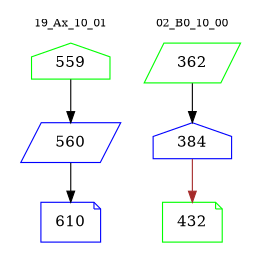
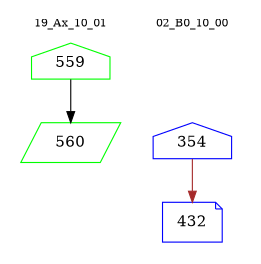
  digraph {
    node [color=blue shape=house]
    edge [color=black]
    n1 [color=green label=559]
-   n2 [label=560 shape=parallelogram]
-   n3 [label=610 shape=note]
-   n4 [color=green label=362 shape=parallelogram]
-   n5 [label=384]
-   n6 [color=green label=432 shape=note]
+   n2 [color=green label=560 shape=parallelogram]
+   n5 [label=354]
+   n6 [label=432 shape=note]
    subgraph cluster_1 {
      color=white
      fontsize=10
      label="19_Ax_10_01"
      n1
      n2
-     n3
    }
    subgraph cluster_2 {
      color=white
      fontsize=10
      label="02_B0_10_00"
-     n4
      n5
      n6
    }
    n1 -> n2
-   n2 -> n3
-   n4 -> n5
    n5 -> n6 [color=brown]
  }
